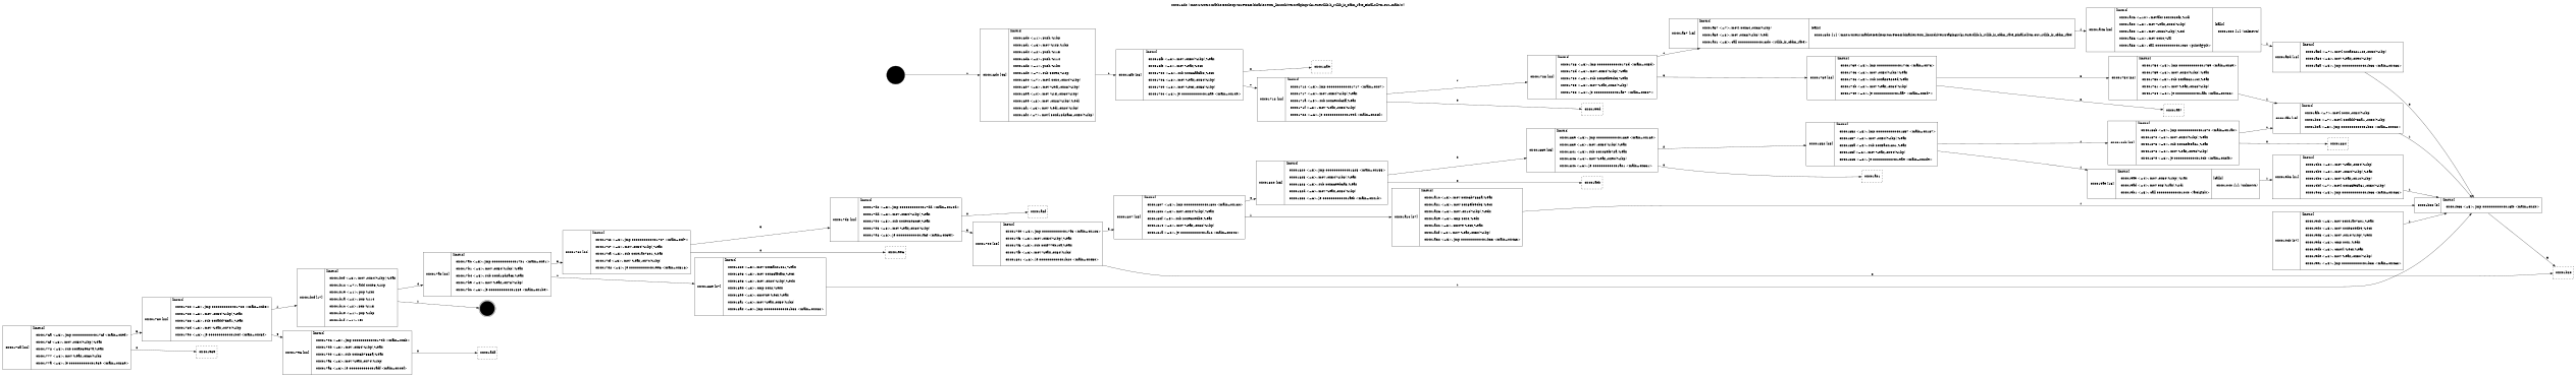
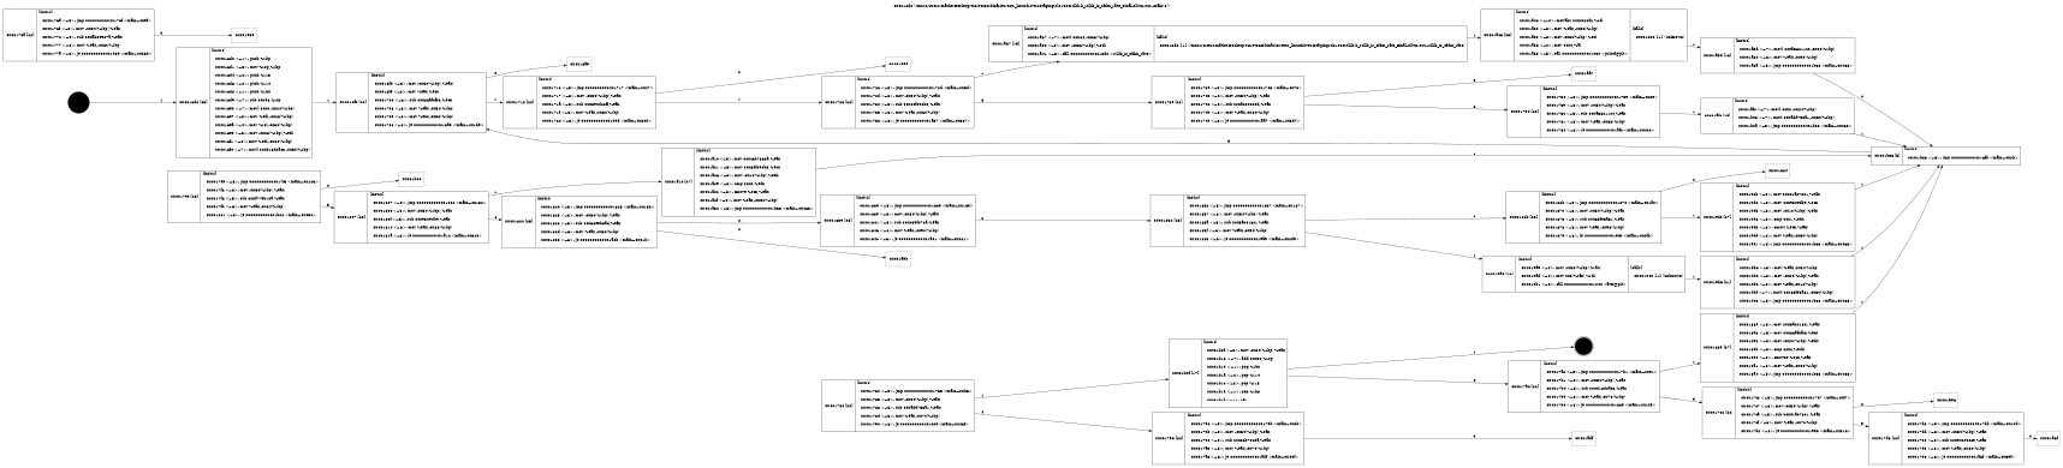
  digraph {
    label="0x4016d0 (/mnt/c/Users/mathe/Desktop/tcc/POCII/binaries/extr_linuxdriversstagingrtl8192ertllib.h_rtllib_is_ofdm_rate_Final-ollvm.out::main(0))"
    labelloc=t
    rankdir=LR
    node [shape=record]
    Entry [fillcolor=black height=0.3 shape=circle style=filled width=0.3]
    n2 [label="{\n     0x4016d0 [43]\l\n     | [instrs]\l\n     &nbsp;&nbsp;0x4016d0 \<+1\>: push %rbp\l\n     &nbsp;&nbsp;0x4016d1 \<+3\>: mov %rsp,%rbp\l\n     &nbsp;&nbsp;0x4016d4 \<+2\>: push %r15\l\n     &nbsp;&nbsp;0x4016d6 \<+2\>: push %r14\l\n     &nbsp;&nbsp;0x4016d8 \<+1\>: push %rbx\l\n     &nbsp;&nbsp;0x4016d9 \<+7\>: sub $0x98,%rsp\l\n     &nbsp;&nbsp;0x4016e0 \<+7\>: movl $0x0,-0x24(%rbp)\l\n     &nbsp;&nbsp;0x4016e7 \<+3\>: mov %edi,-0x28(%rbp)\l\n     &nbsp;&nbsp;0x4016ea \<+4\>: mov %rsi,-0x30(%rbp)\l\n     &nbsp;&nbsp;0x4016ee \<+3\>: mov -0x28(%rbp),%edi\l\n     &nbsp;&nbsp;0x4016f1 \<+3\>: mov %edi,-0x20(%rbp)\l\n     &nbsp;&nbsp;0x4016f4 \<+7\>: movl $0xd18d2ac3,-0x50(%rbp)\l\n  }"]
    n3 [label="{\n     0x4016fb [23]\l\n     | [instrs]\l\n     &nbsp;&nbsp;0x4016fb \<+3\>: mov -0x50(%rbp),%eax\l\n     &nbsp;&nbsp;0x4016fe \<+2\>: mov %eax,%ecx\l\n     &nbsp;&nbsp;0x401700 \<+6\>: sub $0x86afcfb8,%ecx\l\n     &nbsp;&nbsp;0x401706 \<+3\>: mov %eax,-0x54(%rbp)\l\n     &nbsp;&nbsp;0x401709 \<+3\>: mov %ecx,-0x58(%rbp)\l\n     &nbsp;&nbsp;0x40170c \<+6\>: je 00000000004018a9 \<main+0x1d9\>\l\n  }"]
    n4 [label="{\n     0x4018a9\l\n  }" style=dashed]
    n5 [label="{\n     0x401712 [22]\l\n     | [instrs]\l\n     &nbsp;&nbsp;0x401712 \<+5\>: jmp 0000000000401717 \<main+0x47\>\l\n     &nbsp;&nbsp;0x401717 \<+3\>: mov -0x54(%rbp),%eax\l\n     &nbsp;&nbsp;0x40171a \<+5\>: sub $0x890dc2ff,%eax\l\n     &nbsp;&nbsp;0x40171f \<+3\>: mov %eax,-0x5c(%rbp)\l\n     &nbsp;&nbsp;0x401722 \<+6\>: je 000000000040199d \<main+0x2cd\>\l\n  }"]
    n6 [label="{\n     0x40199d\l\n  }" style=dashed]
    n7 [label="{\n     0x401728 [22]\l\n     | [instrs]\l\n     &nbsp;&nbsp;0x401728 \<+5\>: jmp 000000000040172d \<main+0x5d\>\l\n     &nbsp;&nbsp;0x40172d \<+3\>: mov -0x54(%rbp),%eax\l\n     &nbsp;&nbsp;0x401730 \<+5\>: sub $0x8ef090b5,%eax\l\n     &nbsp;&nbsp;0x401735 \<+3\>: mov %eax,-0x60(%rbp)\l\n     &nbsp;&nbsp;0x401738 \<+6\>: je 0000000000401a37 \<main+0x367\>\l\n  }"]
    n8 [label="{\n     0x401a37 [15]\l\n     | [instrs]\l\n     &nbsp;&nbsp;0x401a37 \<+7\>: movl $0x64,-0x38(%rbp)\l\n     &nbsp;&nbsp;0x401a3e \<+3\>: mov -0x38(%rbp),%edi\l\n     &nbsp;&nbsp;0x401a41 \<+5\>: call 00000000004013d0 \<rtllib_is_ofdm_rate\>\l\n     | [calls]\l\n     &nbsp;&nbsp;0x4013d0 \{1\} (/mnt/c/Users/mathe/Desktop/tcc/POCII/binaries/extr_linuxdriversstagingrtl8192ertllib.h_rtllib_is_ofdm_rate_Final-ollvm.out::rtllib_is_ofdm_rate)\l\n  }"]
    n9 [label="{\n     0x40173e [22]\l\n     | [instrs]\l\n     &nbsp;&nbsp;0x40173e \<+5\>: jmp 0000000000401743 \<main+0x73\>\l\n     &nbsp;&nbsp;0x401743 \<+3\>: mov -0x54(%rbp),%eax\l\n     &nbsp;&nbsp;0x401746 \<+5\>: sub $0xa23920ed,%eax\l\n     &nbsp;&nbsp;0x40174b \<+3\>: mov %eax,-0x64(%rbp)\l\n     &nbsp;&nbsp;0x40174e \<+6\>: je 0000000000401aa7 \<main+0x3d7\>\l\n  }"]
    Exit [fillcolor=black height=0.3 peripheries=2 shape=circle style=filled width=0.3]
    n11 [label="{\n     0x401a46 [23]\l\n     | [instrs]\l\n     &nbsp;&nbsp;0x401a46 \<+10\>: movabs $0x4020f2,%rdi\l\n     &nbsp;&nbsp;0x401a50 \<+3\>: mov %eax,-0x3c(%rbp)\l\n     &nbsp;&nbsp;0x401a53 \<+3\>: mov -0x3c(%rbp),%esi\l\n     &nbsp;&nbsp;0x401a56 \<+2\>: mov $0x0,%al\l\n     &nbsp;&nbsp;0x401a58 \<+5\>: call 0000000000401030 \<printf@plt\>\l\n     | [calls]\l\n     &nbsp;&nbsp;0x401030 \{1\} (unknown)\l\n  }"]
    n12 [label="{\n     0x401aa7\l\n  }" style=dashed]
    n13 [label="{\n     0x401754 [22]\l\n     | [instrs]\l\n     &nbsp;&nbsp;0x401754 \<+5\>: jmp 0000000000401759 \<main+0x89\>\l\n     &nbsp;&nbsp;0x401759 \<+3\>: mov -0x54(%rbp),%eax\l\n     &nbsp;&nbsp;0x40175c \<+5\>: sub $0xa56211c4,%eax\l\n     &nbsp;&nbsp;0x401761 \<+3\>: mov %eax,-0x68(%rbp)\l\n     &nbsp;&nbsp;0x401764 \<+6\>: je 0000000000401afc \<main+0x42c\>\l\n  }"]
    n14 [label="{\n     0x401a5d [18]\l\n     | [instrs]\l\n     &nbsp;&nbsp;0x401a5d \<+7\>: movl $0xa56211c4,-0x50(%rbp)\l\n     &nbsp;&nbsp;0x401a64 \<+6\>: mov %eax,-0x9c(%rbp)\l\n     &nbsp;&nbsp;0x401a6a \<+5\>: jmp 0000000000401b33 \<main+0x463\>\l\n  }"]
    n15 [label="{\n     0x401b33 [5]\l\n     | [instrs]\l\n     &nbsp;&nbsp;0x401b33 \<+5\>: jmp 00000000004016fb \<main+0x2b\>\l\n  }"]
    n16 [label="{\n     0x401afc [19]\l\n     | [instrs]\l\n     &nbsp;&nbsp;0x401afc \<+7\>: movl $0x0,-0x24(%rbp)\l\n     &nbsp;&nbsp;0x401b03 \<+7\>: movl $0xadd753a1,-0x50(%rbp)\l\n     &nbsp;&nbsp;0x401b0a \<+5\>: jmp 0000000000401b33 \<main+0x463\>\l\n  }"]
    n17 [label="{\n     0x40176a [22]\l\n     | [instrs]\l\n     &nbsp;&nbsp;0x40176a \<+5\>: jmp 000000000040176f \<main+0x9f\>\l\n     &nbsp;&nbsp;0x40176f \<+3\>: mov -0x54(%rbp),%eax\l\n     &nbsp;&nbsp;0x401772 \<+5\>: sub $0xab3e987a,%eax\l\n     &nbsp;&nbsp;0x401777 \<+3\>: mov %eax,-0x6c(%rbp)\l\n     &nbsp;&nbsp;0x40177a \<+6\>: je 0000000000401939 \<main+0x269\>\l\n  }"]
    n18 [label="{\n     0x401939\l\n  }" style=dashed]
    n19 [label="{\n     0x401780 [22]\l\n     | [instrs]\l\n     &nbsp;&nbsp;0x401780 \<+5\>: jmp 0000000000401785 \<main+0xb5\>\l\n     &nbsp;&nbsp;0x401785 \<+3\>: mov -0x54(%rbp),%eax\l\n     &nbsp;&nbsp;0x401788 \<+5\>: sub $0xadd753a1,%eax\l\n     &nbsp;&nbsp;0x40178d \<+3\>: mov %eax,-0x70(%rbp)\l\n     &nbsp;&nbsp;0x401790 \<+6\>: je 0000000000401b0f \<main+0x43f\>\l\n  }"]
    n20 [label="{\n     0x401884\l\n  }" style=dashed]
    n21 [label="{\n     0x401b0f [17]\l\n     | [instrs]\l\n     &nbsp;&nbsp;0x401b0f \<+3\>: mov -0x24(%rbp),%eax\l\n     &nbsp;&nbsp;0x401b12 \<+7\>: add $0x98,%rsp\l\n     &nbsp;&nbsp;0x401b19 \<+1\>: pop %rbx\l\n     &nbsp;&nbsp;0x401b1a \<+2\>: pop %r14\l\n     &nbsp;&nbsp;0x401b1c \<+2\>: pop %r15\l\n     &nbsp;&nbsp;0x401b1e \<+1\>: pop %rbp\l\n     &nbsp;&nbsp;0x401b1f \<+1\>: ret\l\n  }"]
    n22 [label="{\n     0x401796 [22]\l\n     | [instrs]\l\n     &nbsp;&nbsp;0x401796 \<+5\>: jmp 000000000040179b \<main+0xcb\>\l\n     &nbsp;&nbsp;0x40179b \<+3\>: mov -0x54(%rbp),%eax\l\n     &nbsp;&nbsp;0x40179e \<+5\>: sub $0xc6b7863a,%eax\l\n     &nbsp;&nbsp;0x4017a3 \<+3\>: mov %eax,-0x74(%rbp)\l\n     &nbsp;&nbsp;0x4017a6 \<+6\>: je 0000000000401adf \<main+0x40f\>\l\n  }"]
    n23 [label="{\n     0x4019cb [27]\l\n     | [instrs]\l\n     &nbsp;&nbsp;0x4019cb \<+5\>: mov $0xe1a07801,%eax\l\n     &nbsp;&nbsp;0x4019d0 \<+5\>: mov $0x930edb9,%ecx\l\n     &nbsp;&nbsp;0x4019d5 \<+3\>: mov -0x1c(%rbp),%edx\l\n     &nbsp;&nbsp;0x4019d8 \<+3\>: cmp $0x1,%edx\l\n     &nbsp;&nbsp;0x4019db \<+3\>: cmovl %ecx,%eax\l\n     &nbsp;&nbsp;0x4019de \<+3\>: mov %eax,-0x50(%rbp)\l\n     &nbsp;&nbsp;0x4019e1 \<+5\>: jmp 0000000000401b33 \<main+0x463\>\l\n  }"]
    n24 [label="{\n     0x4017ac [22]\l\n     | [instrs]\l\n     &nbsp;&nbsp;0x4017ac \<+5\>: jmp 00000000004017b1 \<main+0xe1\>\l\n     &nbsp;&nbsp;0x4017b1 \<+3\>: mov -0x54(%rbp),%eax\l\n     &nbsp;&nbsp;0x4017b4 \<+5\>: sub $0xd18d2ac3,%eax\l\n     &nbsp;&nbsp;0x4017b9 \<+3\>: mov %eax,-0x78(%rbp)\l\n     &nbsp;&nbsp;0x4017bc \<+6\>: je 000000000040188e \<main+0x1be\>\l\n  }"]
    n25 [label="{\n     0x401adf\l\n  }" style=dashed]
    n26 [label="{\n     0x4019b6 [21]\l\n     | [instrs]\l\n     &nbsp;&nbsp;0x4019b6 \<+3\>: mov %eax,-0x34(%rbp)\l\n     &nbsp;&nbsp;0x4019b9 \<+3\>: mov -0x34(%rbp),%eax\l\n     &nbsp;&nbsp;0x4019bc \<+3\>: mov %eax,-0x1c(%rbp)\l\n     &nbsp;&nbsp;0x4019bf \<+7\>: movl $0x65f95a61,-0x50(%rbp)\l\n     &nbsp;&nbsp;0x4019c6 \<+5\>: jmp 0000000000401b33 \<main+0x463\>\l\n  }"]
    n27 [label="{\n     0x40188e [27]\l\n     | [instrs]\l\n     &nbsp;&nbsp;0x40188e \<+5\>: mov $0x5ac418c1,%eax\l\n     &nbsp;&nbsp;0x401893 \<+5\>: mov $0x86afcfb8,%ecx\l\n     &nbsp;&nbsp;0x401898 \<+3\>: mov -0x20(%rbp),%edx\l\n     &nbsp;&nbsp;0x40189b \<+3\>: cmp $0x2,%edx\l\n     &nbsp;&nbsp;0x40189e \<+3\>: cmovne %ecx,%eax\l\n     &nbsp;&nbsp;0x4018a1 \<+3\>: mov %eax,-0x50(%rbp)\l\n     &nbsp;&nbsp;0x4018a4 \<+5\>: jmp 0000000000401b33 \<main+0x463\>\l\n  }"]
    n28 [label="{\n     0x4017c2 [22]\l\n     | [instrs]\l\n     &nbsp;&nbsp;0x4017c2 \<+5\>: jmp 00000000004017c7 \<main+0xf7\>\l\n     &nbsp;&nbsp;0x4017c7 \<+3\>: mov -0x54(%rbp),%eax\l\n     &nbsp;&nbsp;0x4017ca \<+5\>: sub $0xe1a07801,%eax\l\n     &nbsp;&nbsp;0x4017cf \<+3\>: mov %eax,-0x7c(%rbp)\l\n     &nbsp;&nbsp;0x4017d2 \<+6\>: je 00000000004019e6 \<main+0x316\>\l\n  }"]
    n29 [label="{\n     0x40186b [25]\l\n     | [instrs]\l\n     &nbsp;&nbsp;0x40186b \<+5\>: jmp 0000000000401870 \<main+0x1a0\>\l\n     &nbsp;&nbsp;0x401870 \<+3\>: mov -0x54(%rbp),%eax\l\n     &nbsp;&nbsp;0x401873 \<+5\>: sub $0x65f95a61,%eax\l\n     &nbsp;&nbsp;0x401878 \<+6\>: mov %eax,-0x98(%rbp)\l\n     &nbsp;&nbsp;0x40187e \<+6\>: je 00000000004019cb \<main+0x2fb\>\l\n  }"]
    n30 [label="{\n     0x4019e6\l\n  }" style=dashed]
    n31 [label="{\n     0x4017d8 [22]\l\n     | [instrs]\l\n     &nbsp;&nbsp;0x4017d8 \<+5\>: jmp 00000000004017dd \<main+0x10d\>\l\n     &nbsp;&nbsp;0x4017dd \<+3\>: mov -0x54(%rbp),%eax\l\n     &nbsp;&nbsp;0x4017e0 \<+5\>: sub $0xe4293cce,%eax\l\n     &nbsp;&nbsp;0x4017e5 \<+3\>: mov %eax,-0x80(%rbp)\l\n     &nbsp;&nbsp;0x4017e8 \<+6\>: je 0000000000401a6f \<main+0x39f\>\l\n  }"]
    n32 [label="{\n     0x4019a9 [13]\l\n     | [instrs]\l\n     &nbsp;&nbsp;0x4019a9 \<+4\>: mov -0x30(%rbp),%rax\l\n     &nbsp;&nbsp;0x4019ad \<+4\>: mov 0x8(%rax),%rdi\l\n     &nbsp;&nbsp;0x4019b1 \<+5\>: call 0000000000401040 \<atoi@plt\>\l\n     | [calls]\l\n     &nbsp;&nbsp;0x401040 \{1\} (unknown)\l\n  }"]
    n33 [label="{\n     0x401a6f\l\n  }" style=dashed]
    n34 [label="{\n     0x4017ee [25]\l\n     | [instrs]\l\n     &nbsp;&nbsp;0x4017ee \<+5\>: jmp 00000000004017f3 \<main+0x123\>\l\n     &nbsp;&nbsp;0x4017f3 \<+3\>: mov -0x54(%rbp),%eax\l\n     &nbsp;&nbsp;0x4017f6 \<+5\>: sub $0xf779b10a,%eax\l\n     &nbsp;&nbsp;0x4017fb \<+6\>: mov %eax,-0x84(%rbp)\l\n     &nbsp;&nbsp;0x401801 \<+6\>: je 0000000000401b20 \<main+0x450\>\l\n  }"]
    n35 [label="{\n     0x401852 [25]\l\n     | [instrs]\l\n     &nbsp;&nbsp;0x401852 \<+5\>: jmp 0000000000401857 \<main+0x187\>\l\n     &nbsp;&nbsp;0x401857 \<+3\>: mov -0x54(%rbp),%eax\l\n     &nbsp;&nbsp;0x40185a \<+5\>: sub $0x5ac418c1,%eax\l\n     &nbsp;&nbsp;0x40185f \<+6\>: mov %eax,-0x94(%rbp)\l\n     &nbsp;&nbsp;0x401865 \<+6\>: je 00000000004019a9 \<main+0x2d9\>\l\n  }"]
    n36 [label="{\n     0x401b20\l\n  }" style=dashed]
    n37 [label="{\n     0x401807 [25]\l\n     | [instrs]\l\n     &nbsp;&nbsp;0x401807 \<+5\>: jmp 000000000040180c \<main+0x13c\>\l\n     &nbsp;&nbsp;0x40180c \<+3\>: mov -0x54(%rbp),%eax\l\n     &nbsp;&nbsp;0x40180f \<+5\>: sub $0x930edb9,%eax\l\n     &nbsp;&nbsp;0x401814 \<+6\>: mov %eax,-0x88(%rbp)\l\n     &nbsp;&nbsp;0x40181a \<+6\>: je 0000000000401a1c \<main+0x34c\>\l\n  }"]
-   n38 [label="{\n     0x401a01\l\n  }" style=dashed]
    n39 [label="{\n     0x401a1c [27]\l\n     | [instrs]\l\n     &nbsp;&nbsp;0x401a1c \<+5\>: mov $0xc6b7863a,%eax\l\n     &nbsp;&nbsp;0x401a21 \<+5\>: mov $0x8ef090b5,%ecx\l\n     &nbsp;&nbsp;0x401a26 \<+3\>: mov -0x1c(%rbp),%edx\l\n     &nbsp;&nbsp;0x401a29 \<+3\>: cmp $0x0,%edx\l\n     &nbsp;&nbsp;0x401a2c \<+3\>: cmove %ecx,%eax\l\n     &nbsp;&nbsp;0x401a2f \<+3\>: mov %eax,-0x50(%rbp)\l\n     &nbsp;&nbsp;0x401a32 \<+5\>: jmp 0000000000401b33 \<main+0x463\>\l\n  }"]
    n40 [label="{\n     0x401820 [25]\l\n     | [instrs]\l\n     &nbsp;&nbsp;0x401820 \<+5\>: jmp 0000000000401825 \<main+0x155\>\l\n     &nbsp;&nbsp;0x401825 \<+3\>: mov -0x54(%rbp),%eax\l\n     &nbsp;&nbsp;0x401828 \<+5\>: sub $0x36e9b3a3,%eax\l\n     &nbsp;&nbsp;0x40182d \<+6\>: mov %eax,-0x8c(%rbp)\l\n     &nbsp;&nbsp;0x401833 \<+6\>: je 0000000000401aeb \<main+0x41b\>\l\n  }"]
    n41 [label="{\n     0x401839 [25]\l\n     | [instrs]\l\n     &nbsp;&nbsp;0x401839 \<+5\>: jmp 000000000040183e \<main+0x16e\>\l\n     &nbsp;&nbsp;0x40183e \<+3\>: mov -0x54(%rbp),%eax\l\n     &nbsp;&nbsp;0x401841 \<+5\>: sub $0x469f072a,%eax\l\n     &nbsp;&nbsp;0x401846 \<+6\>: mov %eax,-0x90(%rbp)\l\n     &nbsp;&nbsp;0x40184c \<+6\>: je 0000000000401a01 \<main+0x331\>\l\n  }"]
    n42 [label="{\n     0x401aeb\l\n  }" style=dashed]
    Entry -> n2 [label=" 1"]
    n2 -> n3 [label=" 1"]
    n3 -> n4 [label=" 0"]
    n3 -> n5 [label=" 7"]
    n5 -> n6 [label=" 0"]
    n5 -> n7 [label=" 7"]
    n7 -> n8 [label=" 1"]
    n7 -> n9 [label=" 6"]
    n8 -> n11 [label=" 1"]
    n9 -> n12 [label=" 0"]
    n9 -> n13 [label=" 6"]
    n11 -> n14 [label=" 1"]
    n13 -> n16 [label=" 1"]
    n14 -> n15 [label=" 0"]
-   n15 -> n36 [label=" 6"]
+   n15 -> n3 [label=" 6"]
    n16 -> n15 [label=" 1"]
    n17 -> n18 [label=" 0"]
-   n17 -> n19 [label=" 5"]
    n19 -> n21 [label=" 1"]
    n19 -> n22 [label=" 4"]
    n21 -> Exit [label=" 1"]
    n21 -> n24 [label=" 4"]
    n22 -> n25 [label=" 0"]
    n23 -> n15 [label=" 1"]
    n24 -> n27 [label=" 1"]
    n24 -> n28 [label=" 3"]
    n26 -> n15 [label=" 1"]
    n27 -> n15 [label=" 1"]
    n28 -> n30 [label=" 0"]
    n28 -> n31 [label=" 3"]
    n29 -> n20 [label=" 0"]
-   n29 -> n16 [label=" 1"]
+   n29 -> n23 [label=" 1"]
    n31 -> n33 [label=" 0"]
-   n31 -> n34 [label=" 3"]
    n32 -> n26 [label=" 1"]
    n34 -> n36 [label=" 0"]
    n34 -> n37 [label=" 3"]
    n35 -> n29 [label=" 1"]
    n35 -> n32 [label=" 1"]
    n37 -> n39 [label=" 1"]
    n37 -> n40 [label=" 4"]
    n39 -> n15 [label=" 1"]
    n40 -> n41 [label=" 2"]
    n40 -> n42 [label=" 0"]
    n41 -> n35 [label=" 2"]
-   n41 -> n38 [label=" 0"]
  }
